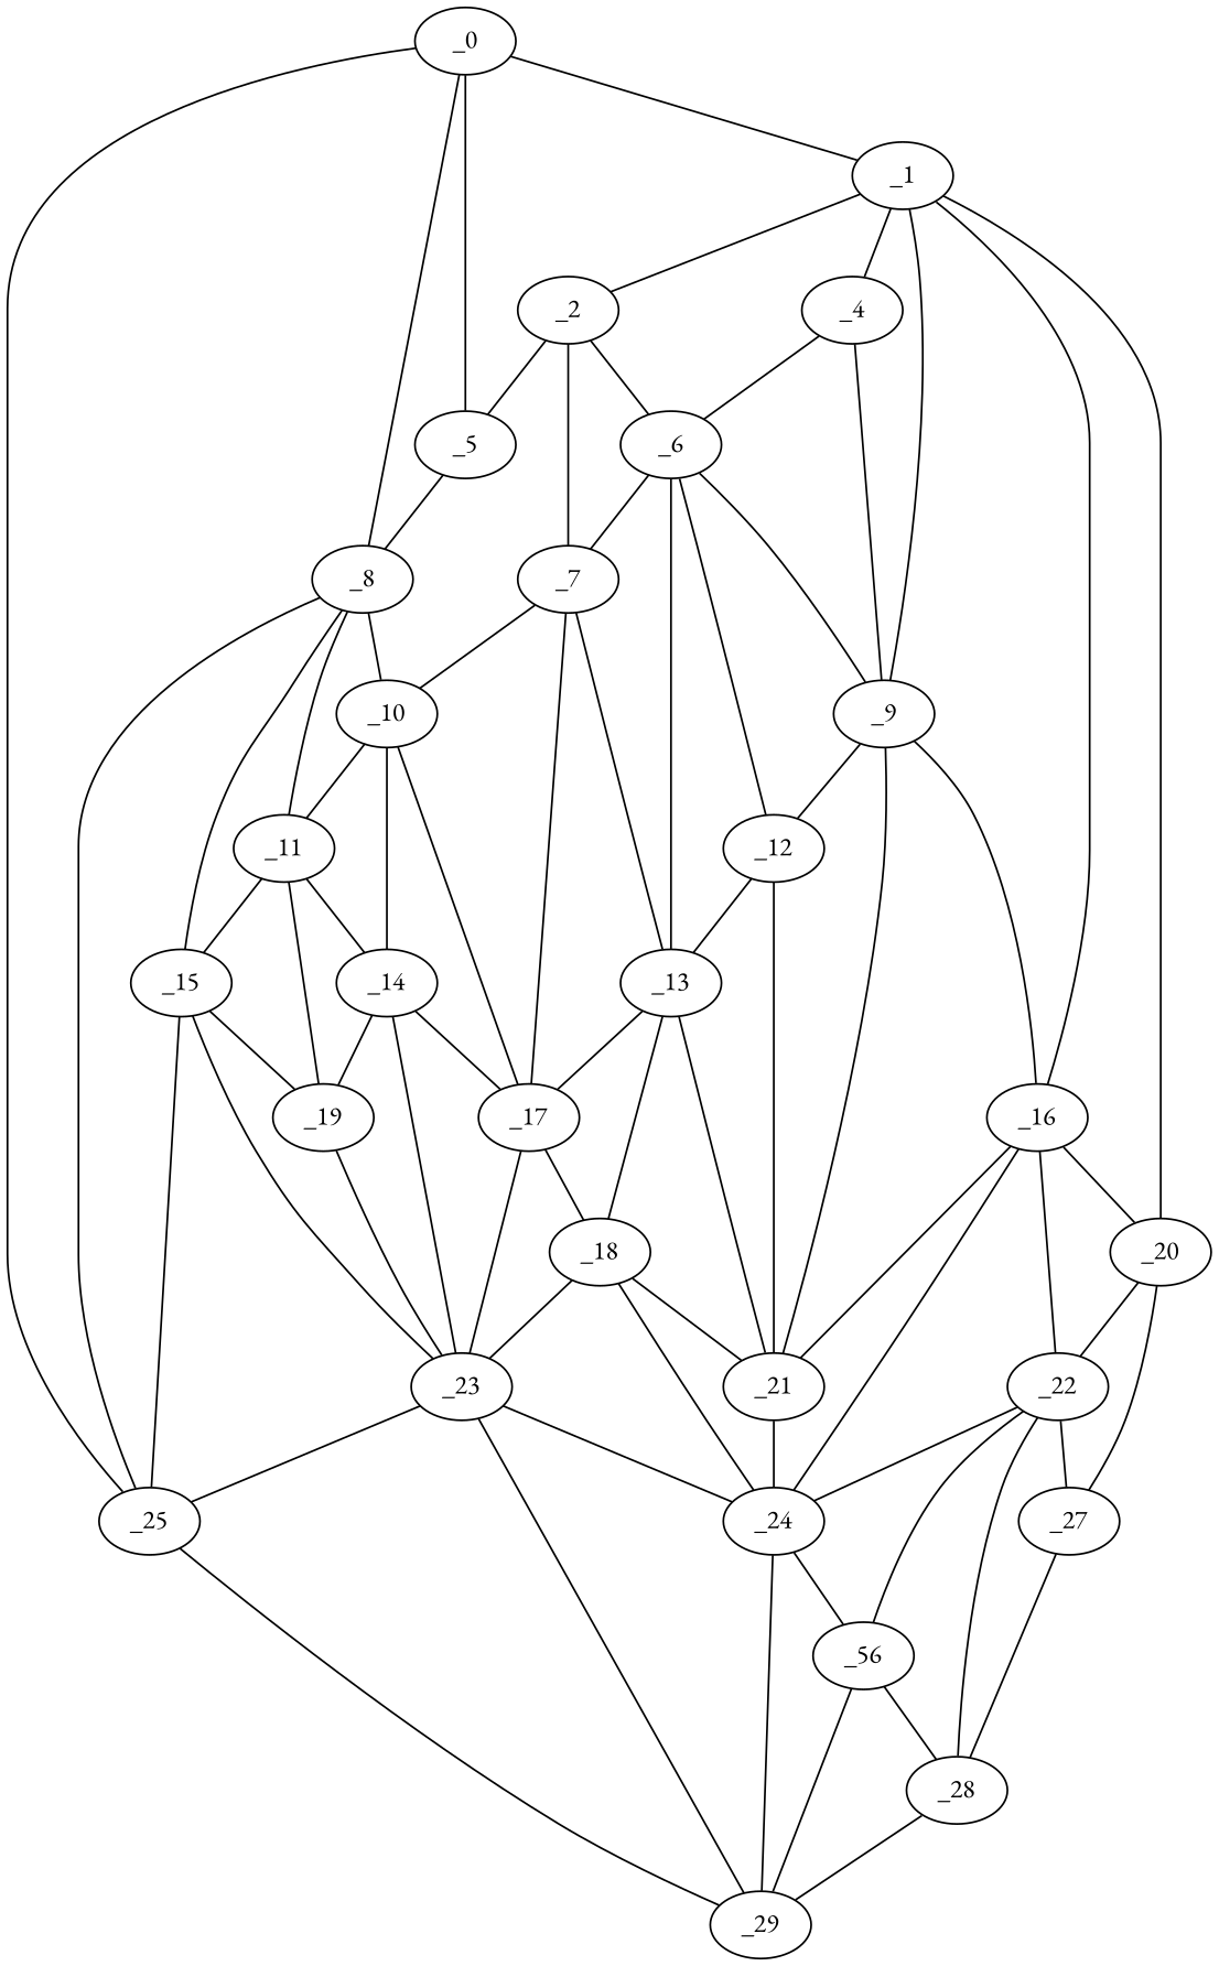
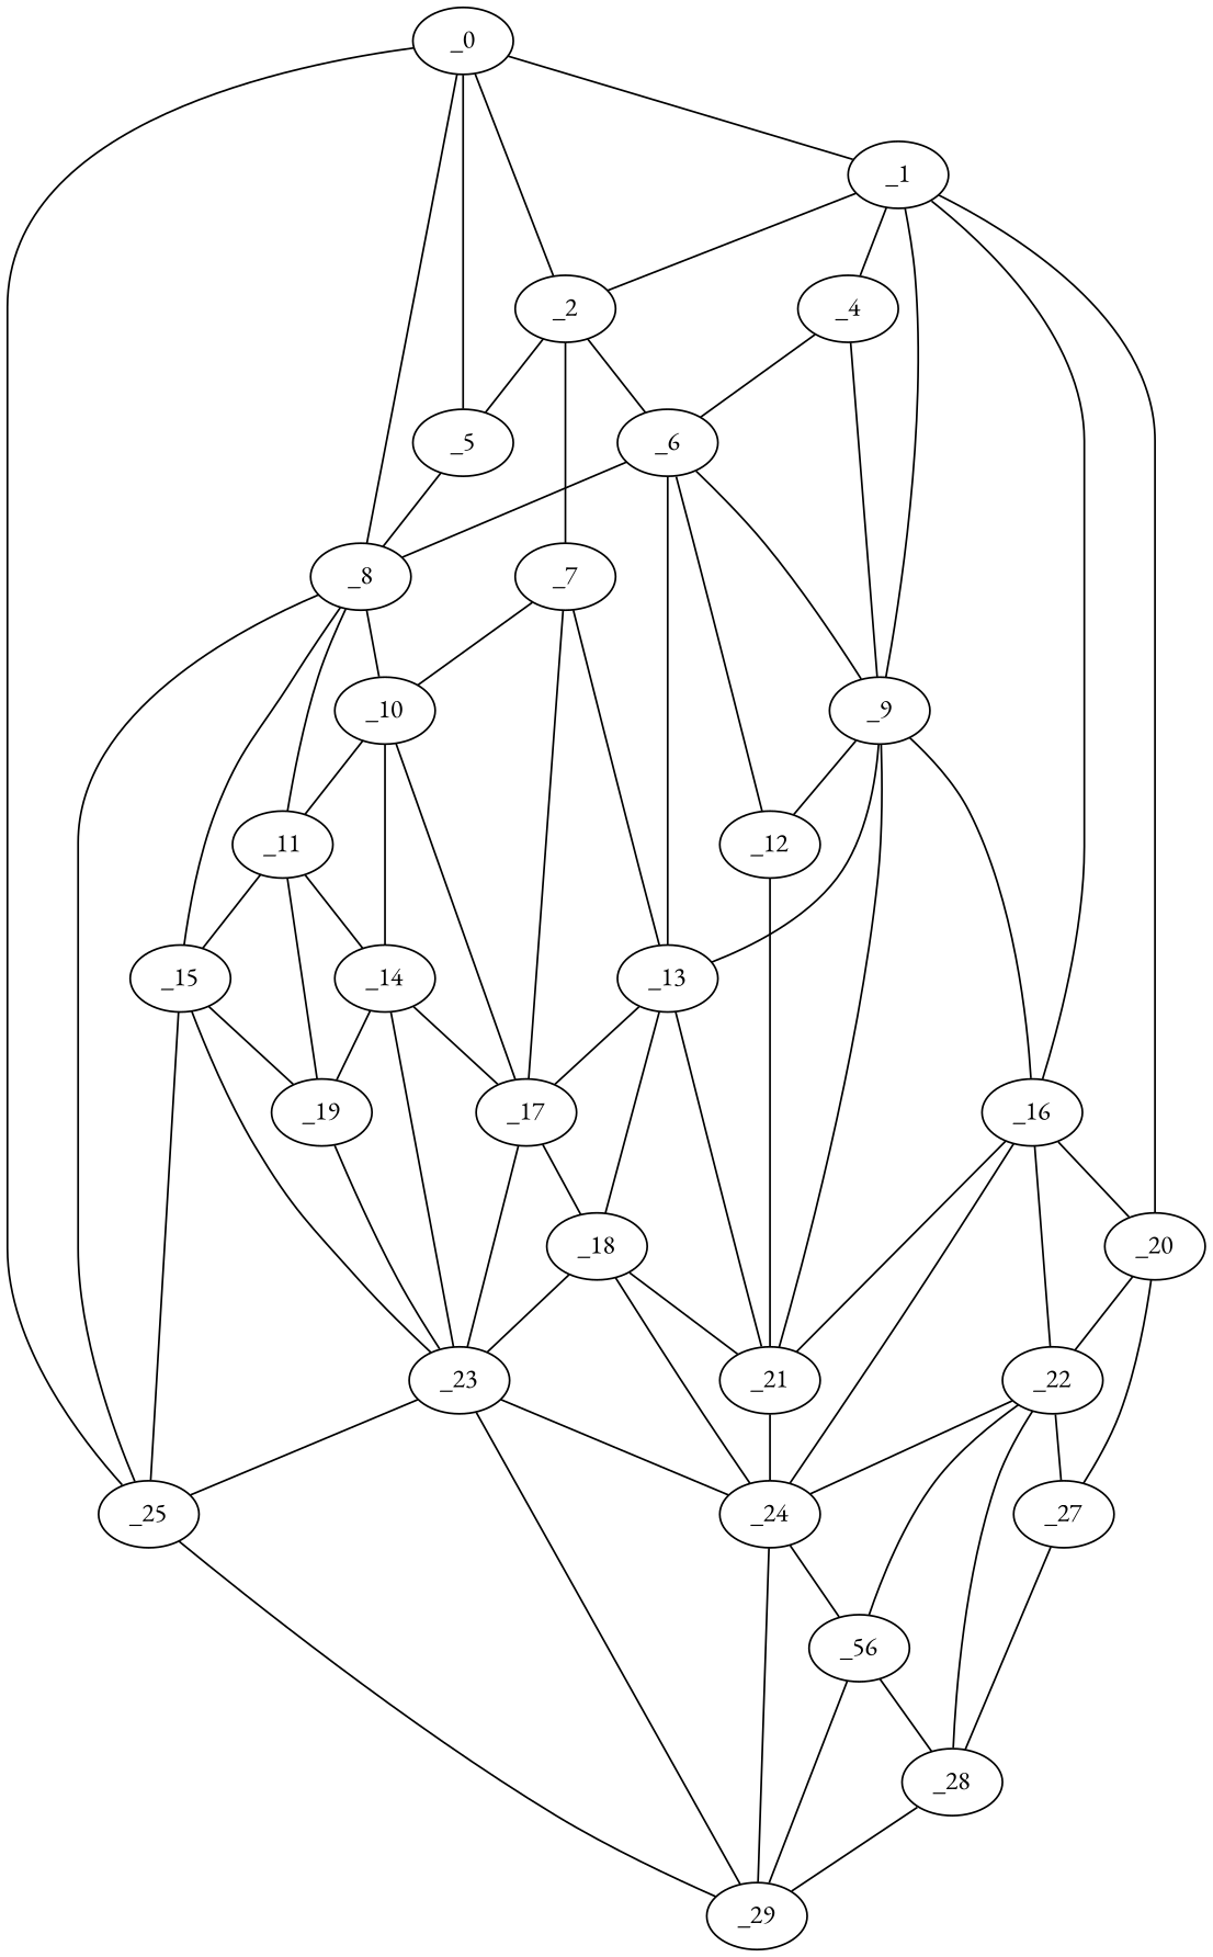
  graph {
    fontname="EB Garamond"
    node [fontname="EB Garamond" x=71 y=106]
    edge [fontname="EB Garamond" valence=2]
    _0 [x=26 y=112]
    _1 [x=27 y=28]
    _2 [x=28 y=67]
    _5 [x=43 y=86]
    _8 [x=52]
    _25 [x=93 y=124]
    _4 [x=39 y=51]
    _9 [x=53 y=40]
    _16 [x=66 y=18]
    _20 [y=11]
    _6 [x=47 y=59]
    _7 [x=50 y=78]
    _10 [x=54 y=87]
    _11 [x=58]
    _15 [x=65 y=107]
    _29 [x=104 y=113]
    _12 [x=59 y=53]
    _21 [y=55]
    _22 [x=78 y=15]
    _24 [x=91 y=40]
    _27 [x=101 y=13]
    _13 [x=60 y=61]
    _17 [x=68 y=78]
    _14 [x=65 y=90]
    _19 [x=70 y=98]
    _23 [x=84 y=95]
    n27 [label=_56 x=99 y=32]
    _28 [x=103 y=20]
    _18 [x=70 y=61]
    _0 -- _1 [valence=1]
+   _0 -- _2 [valence=1]
    _0 -- _5 [valence=1]
    _0 -- _8 [valence=1]
    _0 -- _25 [valence=1]
    _1 -- _2
    _1 -- _4
    _1 -- _9
    _1 -- _16 [valence=1]
    _1 -- _20 [valence=1]
    _2 -- _5
    _2 -- _6
    _2 -- _7
    _5 -- _8
    _8 -- _25
    _8 -- _10
    _8 -- _11 [valence=1]
    _8 -- _15
    _25 -- _29 [valence=1]
    _4 -- _9 [valence=1]
    _4 -- _6
    _9 -- _16
    _9 -- _12
    _9 -- _21 [valence=1]
    _16 -- _20
    _16 -- _21 [valence=1]
    _16 -- _22
    _16 -- _24
    _20 -- _22 [valence=1]
    _20 -- _27 [valence=1]
    _6 -- _9
-   _6 -- _7 [valence=1]
+   _6 -- _8 [valence=1]
    _6 -- _12 [valence=1]
    _6 -- _13
    _7 -- _10
    _7 -- _13
    _7 -- _17
    _10 -- _11
    _10 -- _17 [valence=1]
    _10 -- _14 [valence=1]
    _11 -- _15
    _11 -- _14
    _11 -- _19
    _15 -- _25 [valence=1]
    _15 -- _19
    _15 -- _23
    _12 -- _21 [valence=1]
-   _12 -- _13
+   _9 -- _13
    _21 -- _24
    _22 -- _24 [valence=1]
    _22 -- _27 [valence=1]
    _22 -- n27 [valence=1]
    _22 -- _28
    _24 -- _29 [valence=1]
    _24 -- n27
    _27 -- _28 [valence=1]
    _13 -- _21
    _13 -- _17
    _13 -- _18
    _17 -- _23 [valence=1]
    _17 -- _18
    _14 -- _17
    _14 -- _19
    _14 -- _23
    _19 -- _23
    _23 -- _25 [valence=1]
    _23 -- _29 [valence=1]
    _23 -- _24
    n27 -- _29
    n27 -- _28 [valence=1]
    _28 -- _29 [valence=1]
    _18 -- _21 [valence=1]
    _18 -- _24 [valence=1]
    _18 -- _23 [valence=1]
  }
